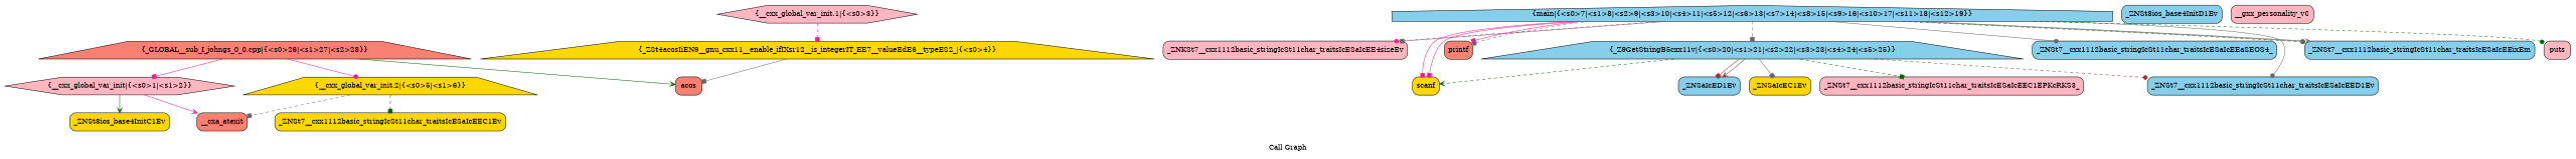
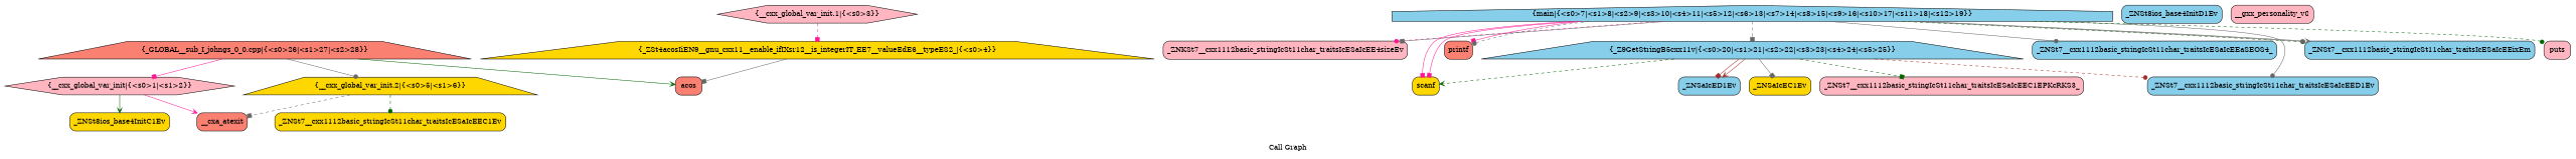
  digraph {
    label="Call Graph"
    node [fillcolor=skyblue shape=Mrecord style=filled]
    edge [arrowhead=box color=gray40 style=solid tailport=s0]
    n1 [fillcolor=lightpink label="{__cxx_global_var_init|{<s0>1|<s1>2}}" shape=hexagon]
    n2 [fillcolor=gold label="{_ZNSt8ios_base4InitC1Ev}"]
    n3 [fillcolor=salmon label="{__cxa_atexit}"]
    n4 [fillcolor=gold label="{_ZNSt7__cxx1112basic_stringIcSt11char_traitsIcESaIcEEC1Ev}"]
    n5 [fillcolor=lightpink label="{_ZNKSt7__cxx1112basic_stringIcSt11char_traitsIcESaIcEE4sizeEv}"]
    n6 [label="{_ZNSaIcED1Ev}"]
    n7 [label="{_ZNSt8ios_base4InitD1Ev}"]
    n8 [label="{main|{<s0>7|<s1>8|<s2>9|<s3>10|<s4>11|<s5>12|<s6>13|<s7>14|<s8>15|<s9>16|<s10>17|<s11>18|<s12>19}}" shape=house]
    n9 [fillcolor=gold label="{scanf}"]
    n10 [fillcolor=salmon label="{printf}"]
    n11 [label="{_Z9GetStringB5cxx11v|{<s0>20|<s1>21|<s2>22|<s3>23|<s4>24|<s5>25}}" shape=trapezium]
    n12 [label="{_ZNSt7__cxx1112basic_stringIcSt11char_traitsIcESaIcEEaSEOS4_}"]
    n13 [label="{_ZNSt7__cxx1112basic_stringIcSt11char_traitsIcESaIcEED1Ev}"]
    n14 [label="{_ZNSt7__cxx1112basic_stringIcSt11char_traitsIcESaIcEEixEm}"]
    n15 [fillcolor=lightpink label="{puts}"]
    n16 [fillcolor=gold label="{_ZNSaIcEC1Ev}"]
    n17 [fillcolor=lightpink label="{_ZNSt7__cxx1112basic_stringIcSt11char_traitsIcESaIcEEC1EPKcRKS3_}"]
    n18 [fillcolor=lightpink label="{__cxx_global_var_init.1|{<s0>3}}" shape=hexagon]
    n19 [fillcolor=gold label="{_ZSt4acosIiEN9__gnu_cxx11__enable_ifIXsr12__is_integerIT_EE7__valueEdE6__typeES2_|{<s0>4}}" shape=trapezium]
    n20 [fillcolor=salmon label="{acos}"]
    n21 [fillcolor=gold label="{__cxx_global_var_init.2|{<s0>5|<s1>6}}" shape=trapezium]
    n22 [fillcolor=lightpink label="{__gxx_personality_v0}"]
    n23 [fillcolor=salmon label="{_GLOBAL__sub_I_johngs_0_0.cpp|{<s0>26|<s1>27|<s2>28}}" shape=trapezium]
    n1 -> n2 [arrowhead=vee color=darkgreen]
    n1 -> n3 [arrowhead=vee color=deeppink tailport=s1]
    n8 -> n5 [arrowhead=dot color=deeppink style=dashed tailport=s6]
    n8 -> n5 [tailport=s8]
    n8 -> n9 [color=deeppink]
    n8 -> n9 [color=deeppink tailport=s5]
    n8 -> n10 [color=deeppink tailport=s1]
    n8 -> n10 [arrowhead=dot style=dashed tailport=s11]
    n8 -> n11 [style=dashed tailport=s2]
    n8 -> n12 [arrowhead=dot tailport=s3]
    n8 -> n13 [arrowhead=dot tailport=s4]
    n8 -> n14 [arrowhead=dot color=darkgreen style=dashed tailport=s7]
    n8 -> n14 [arrowhead=dot tailport=s9]
    n8 -> n14 [arrowhead=vee tailport=s10]
    n8 -> n15 [arrowhead=dot color=darkgreen style=dashed tailport=s12]
    n11 -> n6 [color=brown tailport=s3]
    n11 -> n6 [arrowhead=vee color=brown tailport=s4]
    n11 -> n9 [arrowhead=vee color=darkgreen style=dashed]
    n11 -> n13 [arrowhead=dot color=brown style=dashed tailport=s5]
    n11 -> n16 [tailport=s1]
    n11 -> n17 [color=darkgreen style=dashed tailport=s2]
    n18 -> n19 [color=deeppink style=dashed]
    n19 -> n20
    n21 -> n3 [style=dashed tailport=s1]
-   n21 -> n4 [color=darkgreen style=dashed]
+   n21 -> n4 [arrowhead=dot color=darkgreen style=dashed]
    n23 -> n1 [color=deeppink]
    n23 -> n20 [arrowhead=vee color=darkgreen tailport=s1]
-   n23 -> n21 [arrowhead=dot color=deeppink tailport=s2]
+   n23 -> n21 [arrowhead=dot tailport=s2]
  }
